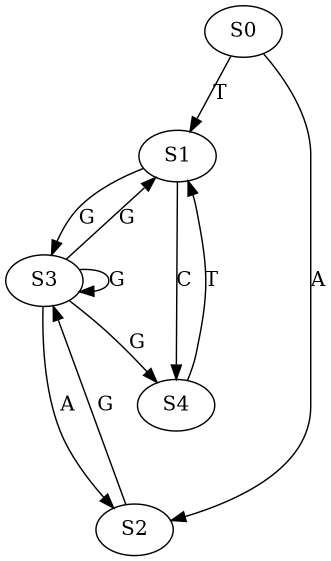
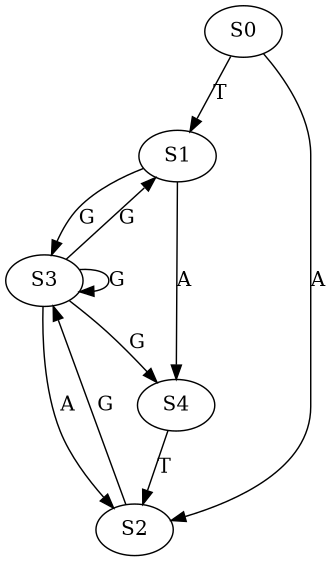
  strict digraph {
    S0
    S1
    S2
    S3
    S4
    S0 -> S1 [label=T]
    S0 -> S2 [label=A]
    S1 -> S3 [label=G]
-   S1 -> S4 [label=C]
+   S1 -> S4 [label=A]
    S2 -> S3 [label=G]
    S3 -> S1 [label=G]
    S3 -> S2 [label=A]
    S3 -> S3 [label=G]
    S3 -> S4 [label=G]
-   S4 -> S1 [label=T]
+   S4 -> S2 [label=T]
  }
